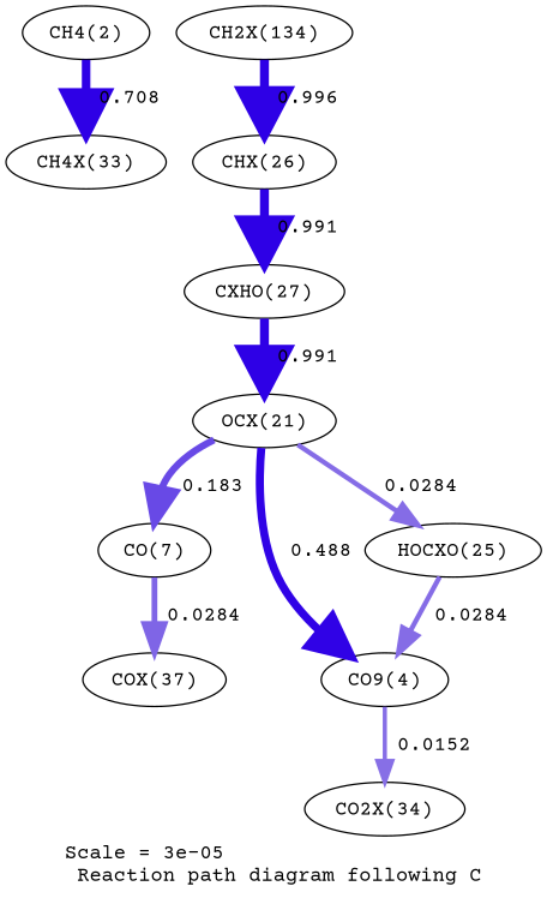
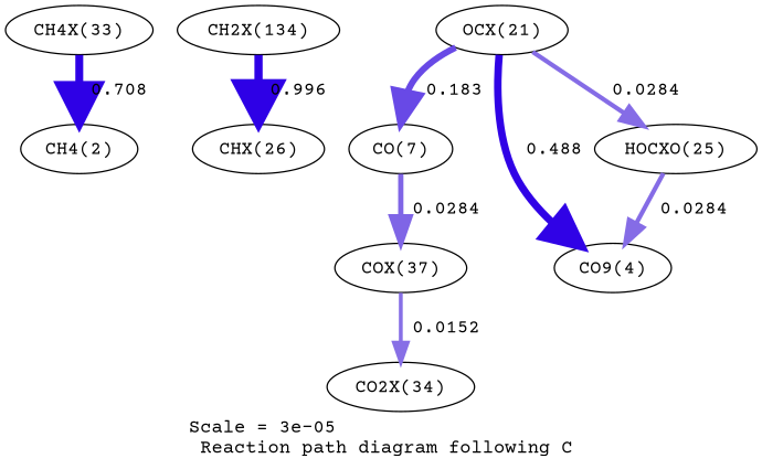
  digraph {
    fontname="Courier Prime"
    label="Scale = 3e-05\l Reaction path diagram following C"
    node [fontname="Courier Prime"]
    edge [arrowsize=3 color="0.7, 1.49, 0.9" fontname="Courier Prime" penwidth=5.99]
    n1 [label="CH4(2)"]
    n2 [label="CH4X(33)"]
    n3 [label="CH2X(134)"]
    n4 [label="CHX(26)"]
-   n5 [label="CXHO(27)"]
    n6 [label="OCX(21)"]
    n7 [label="CO(7)"]
    n8 [label="CO9(4)"]
    n9 [label="HOCXO(25)"]
    n10 [label="COX(37)"]
    n11 [label="CO2X(34)"]
-   n1 -> n2 [arrowsize=2.87 color="0.7, 1.21, 0.9" label=" 0.708" penwidth=5.74]
+   n2 -> n1 [arrowsize=2.87 color="0.7, 1.21, 0.9" label=" 0.708" penwidth=5.74]
    n3 -> n4 [color="0.7, 1.5, 0.9" label=" 0.996" penwidth=6]
-   n4 -> n5 [label=" 0.991"]
-   n5 -> n6 [label=" 0.991"]
    n6 -> n7 [arrowsize=2.36 color="0.7, 0.683, 0.9" label=" 0.183" penwidth=4.72]
    n6 -> n8 [arrowsize=2.73 color="0.7, 0.988, 0.9" label=" 0.488" penwidth=5.46]
    n6 -> n9 [arrowsize=1.66 color="0.7, 0.528, 0.9" label=" 0.0284" penwidth=3.31]
    n7 -> n10 [arrowsize=1.93 color="0.7, 0.559, 0.9" label=" 0.0284" penwidth=3.87]
-   n8 -> n11 [arrowsize=1.42 color="0.7, 0.515, 0.9" label=" 0.0152" penwidth=2.84]
+   n10 -> n11 [arrowsize=1.42 color="0.7, 0.515, 0.9" label=" 0.0152" penwidth=2.84]
    n9 -> n8 [arrowsize=1.66 color="0.7, 0.528, 0.9" label=" 0.0284" penwidth=3.31]
  }
